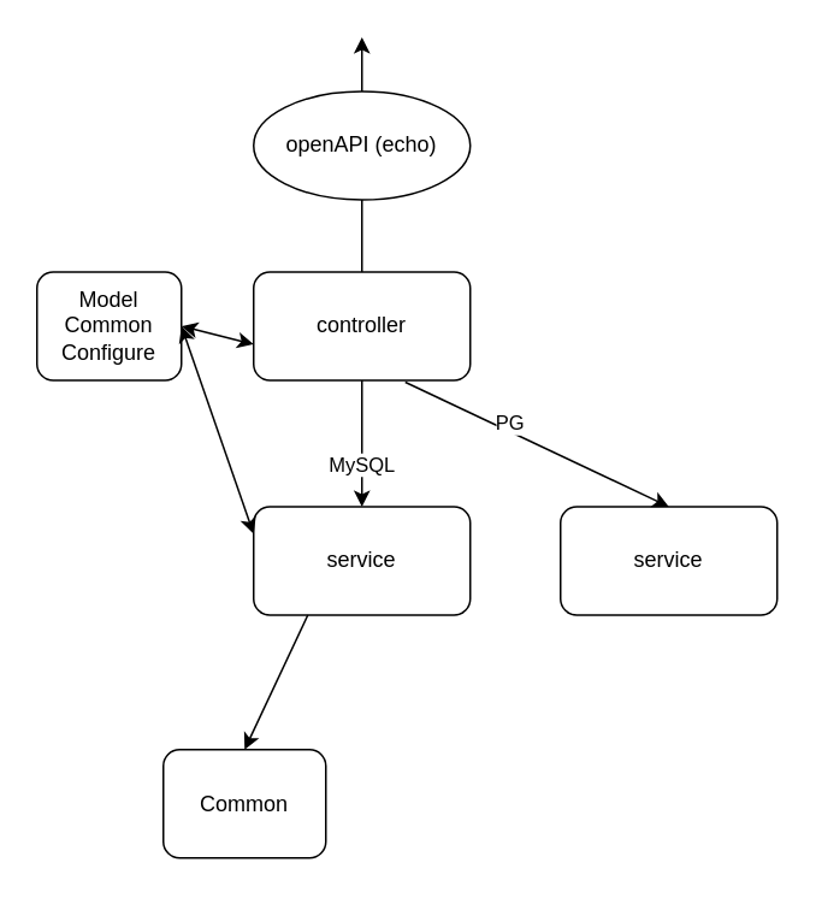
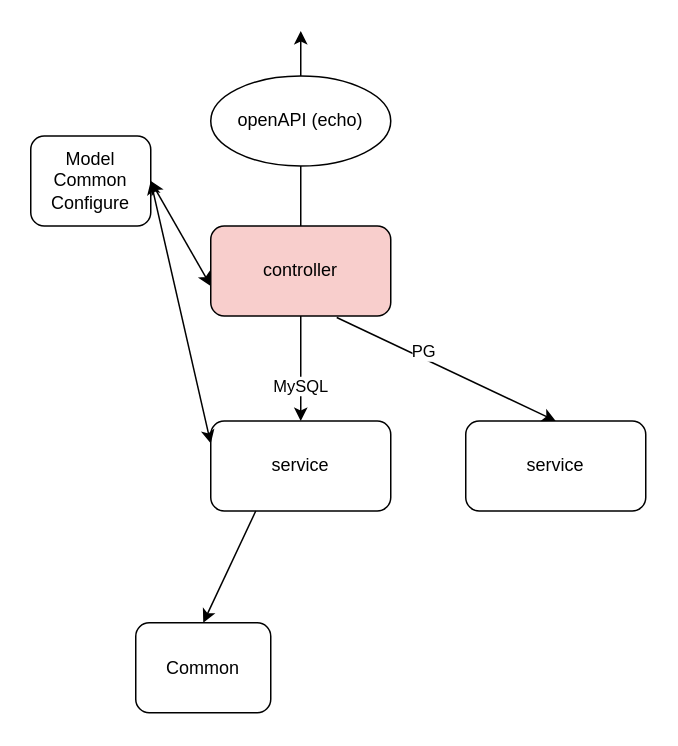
  <mxCell id="0" />
  <mxCell id="1" parent="0" />
  <mxCell id="2" value="" style="endArrow=classic;startArrow=classic;html=1;" parent="1" source="6" edge="1"><mxGeometry width="50" height="50" relative="1" as="geometry"><mxPoint x="170" y="270" as="sourcePoint" /><mxPoint x="200" y="20" as="targetPoint" /></mxGeometry></mxCell>
  <mxCell id="3" value="MySQL" style="edgeLabel;html=1;align=center;verticalAlign=middle;resizable=0;points=[];" parent="2" vertex="1" connectable="0"><mxGeometry x="-0.818" y="1" relative="1" as="geometry"><mxPoint as="offset" /></mxGeometry></mxCell>
  <mxCell id="4" value="openAPI (echo)" style="ellipse;whiteSpace=wrap;html=1;" parent="1" vertex="1"><mxGeometry x="140" y="50" width="120" height="60" as="geometry" /></mxCell>
- <mxCell id="5" value="controller" style="rounded=1;whiteSpace=wrap;html=1;" parent="1" vertex="1"><mxGeometry x="140" y="150" width="120" height="60" as="geometry" /></mxCell>
+ <mxCell id="5" value="controller" style="rounded=1;whiteSpace=wrap;html=1;fillColor=#f8cecc;" parent="1" vertex="1"><mxGeometry x="140" y="150" width="120" height="60" as="geometry" /></mxCell>
  <mxCell id="6" value="service" style="rounded=1;whiteSpace=wrap;html=1;" parent="1" vertex="1"><mxGeometry x="140" y="280" width="120" height="60" as="geometry" /></mxCell>
- <mxCell id="7" value="Model&lt;br&gt;Common&lt;br&gt;Configure" style="rounded=1;whiteSpace=wrap;html=1;" parent="1" vertex="1"><mxGeometry x="20" y="150" width="80" height="60" as="geometry" /></mxCell>
+ <mxCell id="7" value="Model&lt;br&gt;Common&lt;br&gt;Configure" style="rounded=1;whiteSpace=wrap;html=1;" parent="1" vertex="1"><mxGeometry x="20" y="90" width="80" height="60" as="geometry" /></mxCell>
  <mxCell id="8" value="" style="endArrow=classic;startArrow=classic;html=1;exitX=1;exitY=0.5;exitDx=0;exitDy=0;" parent="1" source="7" edge="1"><mxGeometry width="50" height="50" relative="1" as="geometry"><mxPoint x="230" y="270" as="sourcePoint" /><mxPoint x="140" y="190" as="targetPoint" /></mxGeometry></mxCell>
  <mxCell id="9" value="" style="endArrow=classic;startArrow=classic;html=1;exitX=1;exitY=0.5;exitDx=0;exitDy=0;entryX=0;entryY=0.25;entryDx=0;entryDy=0;" parent="1" source="7" target="6" edge="1"><mxGeometry width="50" height="50" relative="1" as="geometry"><mxPoint x="230" y="270" as="sourcePoint" /><mxPoint x="280" y="220" as="targetPoint" /></mxGeometry></mxCell>
  <mxCell id="10" value="service" style="rounded=1;whiteSpace=wrap;html=1;" parent="1" vertex="1"><mxGeometry x="310" y="280" width="120" height="60" as="geometry" /></mxCell>
  <mxCell id="11" value="" style="endArrow=classic;html=1;exitX=0.7;exitY=1.017;exitDx=0;exitDy=0;exitPerimeter=0;entryX=0.5;entryY=0;entryDx=0;entryDy=0;" parent="1" source="5" target="10" edge="1"><mxGeometry width="50" height="50" relative="1" as="geometry"><mxPoint x="230" y="270" as="sourcePoint" /><mxPoint x="280" y="220" as="targetPoint" /></mxGeometry></mxCell>
  <mxCell id="12" value="PG" style="edgeLabel;html=1;align=center;verticalAlign=middle;resizable=0;points=[];" parent="11" vertex="1" connectable="0"><mxGeometry x="-0.231" y="4" relative="1" as="geometry"><mxPoint as="offset" /></mxGeometry></mxCell>
  <mxCell id="13" value="Common" style="rounded=1;whiteSpace=wrap;html=1;" parent="1" vertex="1"><mxGeometry x="90" y="414.5" width="90" height="60" as="geometry" /></mxCell>
  <mxCell id="14" value="" style="endArrow=classic;html=1;entryX=0.5;entryY=0;entryDx=0;entryDy=0;exitX=0.25;exitY=1;exitDx=0;exitDy=0;" parent="1" source="6" target="13" edge="1"><mxGeometry width="50" height="50" relative="1" as="geometry"><mxPoint x="230" y="350" as="sourcePoint" /><mxPoint x="280" y="300" as="targetPoint" /></mxGeometry></mxCell>
